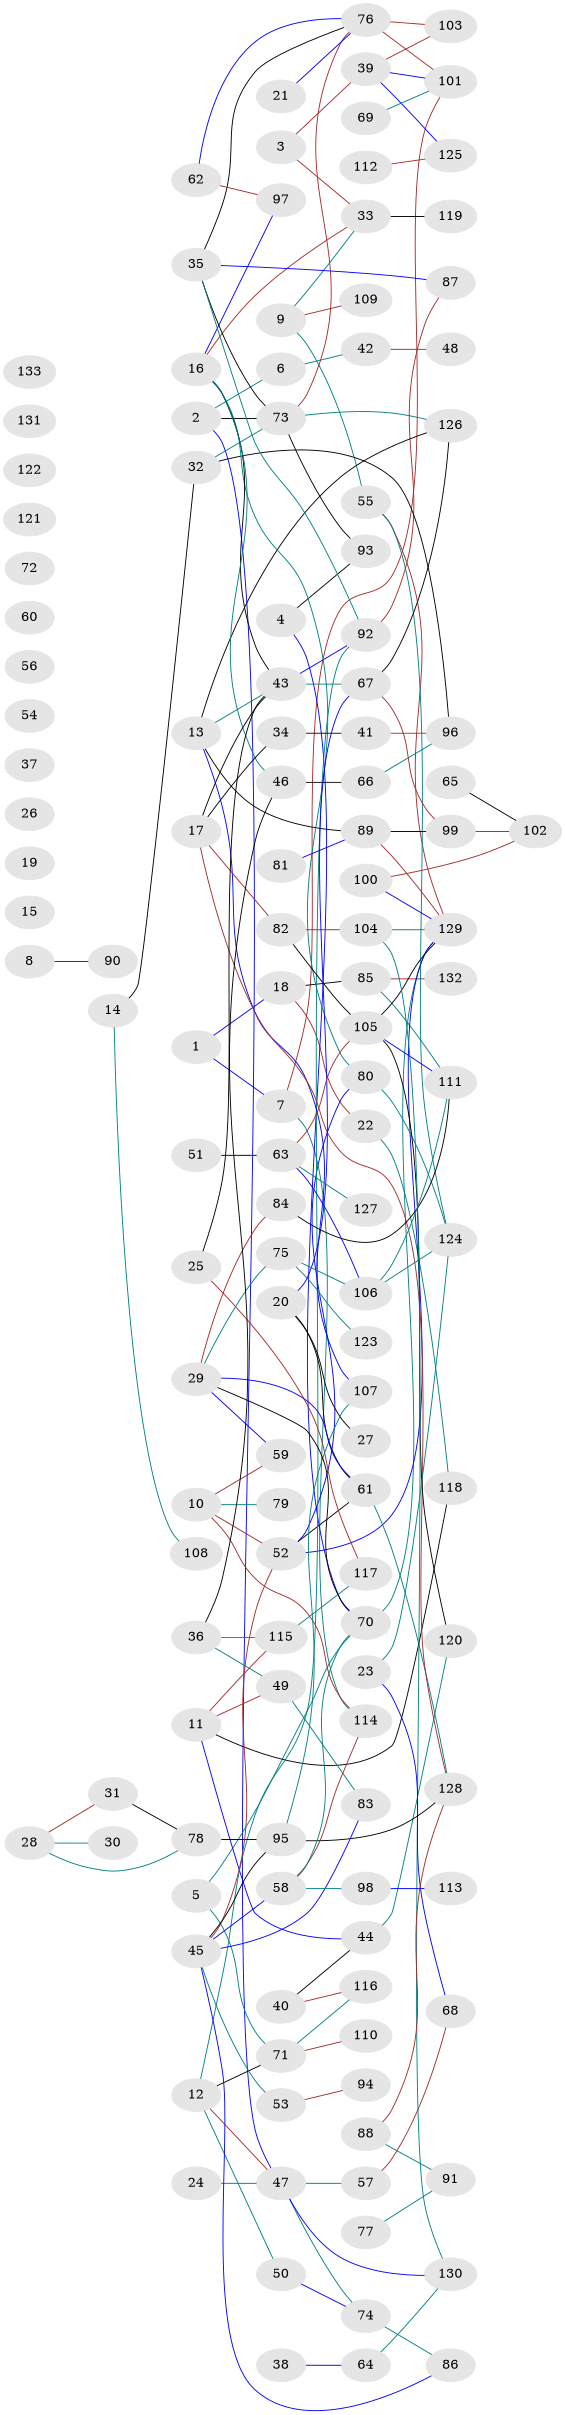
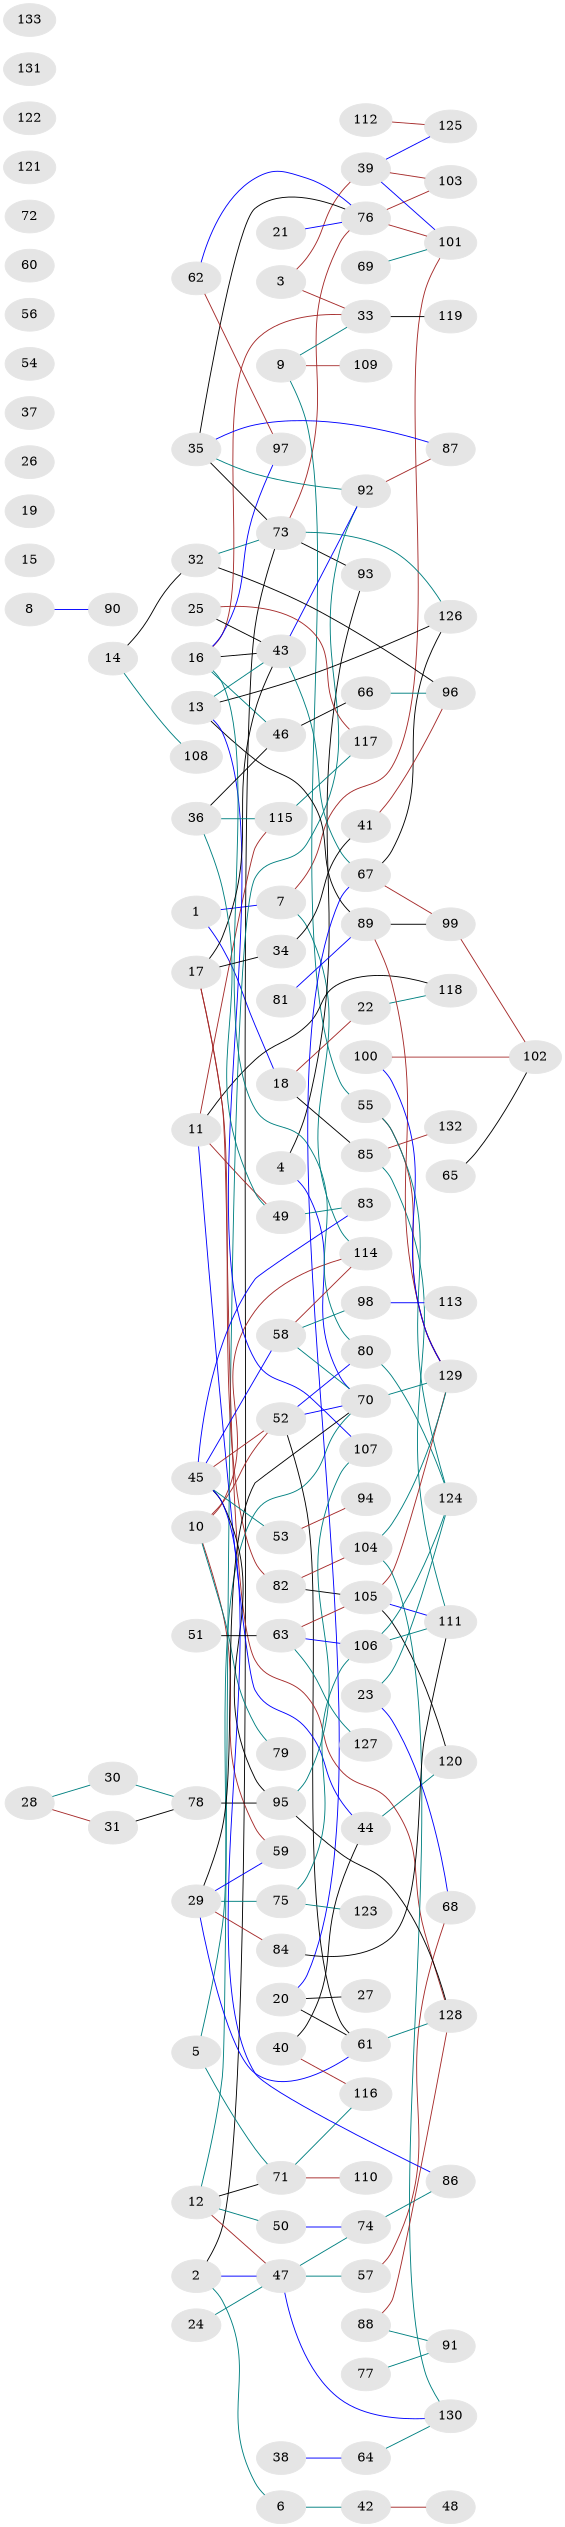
  graph {
    rankdir=LR
    node [color=gray90 style=filled]
    edge [color=teal]
    1
    7
    18
    101
    114
    22
    85
    2
    6
    47
    73
    42
    57
    74
    130
    93
    126
    76
    3
    33
    39
    119
    4
    70
    129
    5
    71
    116
    110
    48
    8
    90
    9
    55
    109
    124
    10
    52
    59
    79
    80
    61
    11
    44
    49
    115
    118
    120
    83
    117
    12
    50
    92
    87
    13
    43
    89
    107
    67
    99
    14
    32
    108
    96
    103
    125
    15
    16
    46
    97
    66
    17
    34
    82
    128
    41
    105
    104
    111
    132
    19
    20
    27
    21
    23
    68
    24
    25
    26
    28
    30
    31
    78
    95
    29
    75
    84
    106
    123
    35
    36
    37
    38
    64
    40
    45
    53
    58
    86
    94
    98
    51
    63
    127
    54
    56
    113
    60
    62
    65
    102
    69
    72
    77
    91
    81
    88
    100
    112
    121
    122
    131
    133
    1 -- 7 [color=blue]
    1 -- 18 [color=blue]
    7 -- 101 [color=brown]
    7 -- 114
    18 -- 22 [color=brown]
    18 -- 85 [color=black]
    22 -- 118
    85 -- 111
    85 -- 132 [color=brown]
    2 -- 6
    2 -- 47 [color=blue]
    2 -- 73 [color=black]
    6 -- 42
    47 -- 57
    47 -- 74
    47 -- 130 [color=blue]
    73 -- 93 [color=black]
    73 -- 126
    73 -- 76 [color=brown]
    42 -- 48 [color=brown]
    57 -- 68 [color=brown]
    74 -- 86
    76 -- 101 [color=brown]
    76 -- 103 [color=brown]
    3 -- 33 [color=brown]
    3 -- 39 [color=brown]
    33 -- 119 [color=black]
    39 -- 101 [color=blue]
    39 -- 103 [color=brown]
    39 -- 125 [color=blue]
    4 -- 93 [color=black]
    4 -- 70 [color=blue]
    70 -- 129
    5 -- 70
    5 -- 71
    71 -- 116
    71 -- 110 [color=brown]
    8 -- 90 [color=blue]
    9 -- 33
    9 -- 55
    9 -- 109 [color=brown]
    55 -- 129 [color=brown]
    55 -- 124
    10 -- 114 [color=brown]
    10 -- 52 [color=brown]
    10 -- 59 [color=brown]
    10 -- 79
-   52 -- 129 [color=blue]
+   52 -- 70 [color=blue]
    52 -- 80 [color=blue]
    52 -- 61 [color=black]
    80 -- 124
    61 -- 128
    11 -- 44 [color=blue]
    11 -- 49 [color=brown]
    11 -- 115 [color=brown]
    11 -- 118 [color=black]
    44 -- 120
    49 -- 83
    115 -- 117
    12 -- 47 [color=brown]
    12 -- 71 [color=black]
    12 -- 50
    12 -- 92
    50 -- 74 [color=blue]
    92 -- 87 [color=brown]
    13 -- 126 [color=black]
    13 -- 43
    13 -- 89 [color=black]
    13 -- 107 [color=blue]
    43 -- 92 [color=blue]
    43 -- 67
    89 -- 129 [color=brown]
    89 -- 99 [color=black]
    67 -- 126 [color=black]
    67 -- 99 [color=brown]
    99 -- 102 [color=brown]
    14 -- 32 [color=black]
    14 -- 108
    32 -- 73
    32 -- 96 [color=black]
    16 -- 33 [color=brown]
    16 -- 80
    16 -- 43 [color=black]
    16 -- 46
    16 -- 97 [color=blue]
    46 -- 66 [color=black]
    66 -- 96
    17 -- 43 [color=black]
    17 -- 34 [color=black]
    17 -- 82 [color=brown]
    17 -- 128 [color=brown]
    34 -- 41 [color=black]
    82 -- 105 [color=black]
    82 -- 104 [color=brown]
    41 -- 96 [color=brown]
-   105 -- 129 [color=black]
+   105 -- 129 [color=brown]
    105 -- 120 [color=black]
    105 -- 111 [color=blue]
    104 -- 130
    104 -- 129
    20 -- 61 [color=black]
    20 -- 67 [color=blue]
    20 -- 27 [color=black]
    21 -- 76 [color=blue]
    23 -- 124
    23 -- 68 [color=blue]
    24 -- 47
    25 -- 117 [color=brown]
    25 -- 43 [color=black]
    28 -- 30
    28 -- 31 [color=brown]
-   28 -- 78
+   30 -- 78
    31 -- 78 [color=black]
    78 -- 95 [color=black]
    95 -- 107
    95 -- 128 [color=black]
    29 -- 70 [color=black]
    29 -- 59 [color=blue]
    29 -- 61 [color=blue]
    29 -- 75
    29 -- 84 [color=brown]
    75 -- 106
    75 -- 123
    84 -- 111 [color=black]
    106 -- 124
    106 -- 111
    35 -- 73 [color=black]
    35 -- 76 [color=black]
    35 -- 92
    35 -- 87 [color=blue]
    36 -- 49
    36 -- 115
    36 -- 46 [color=black]
    38 -- 64 [color=blue]
    64 -- 130
    40 -- 116 [color=brown]
    40 -- 44 [color=black]
    45 -- 52 [color=brown]
    45 -- 83 [color=blue]
    45 -- 95 [color=black]
    45 -- 53
    45 -- 58 [color=blue]
    45 -- 86 [color=blue]
    53 -- 94 [color=brown]
    58 -- 114 [color=brown]
    58 -- 70
    58 -- 98
    98 -- 113 [color=blue]
    51 -- 63 [color=black]
    63 -- 105 [color=brown]
    63 -- 106 [color=blue]
    63 -- 127
    62 -- 76 [color=blue]
    62 -- 97 [color=brown]
    65 -- 102 [color=black]
    69 -- 101
    77 -- 91
    81 -- 89 [color=blue]
    88 -- 128 [color=brown]
    88 -- 91
    100 -- 129 [color=blue]
    100 -- 102 [color=brown]
    112 -- 125 [color=brown]
  }
